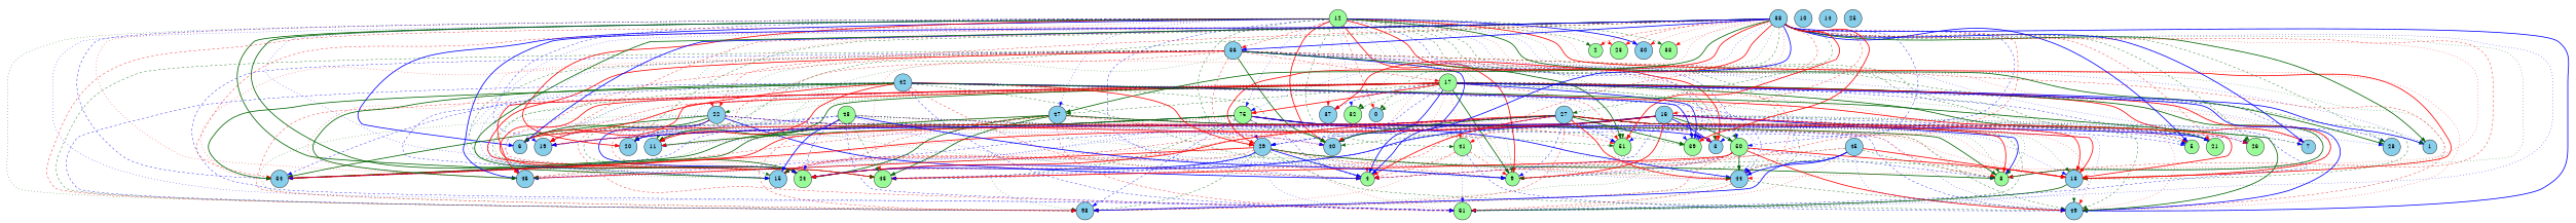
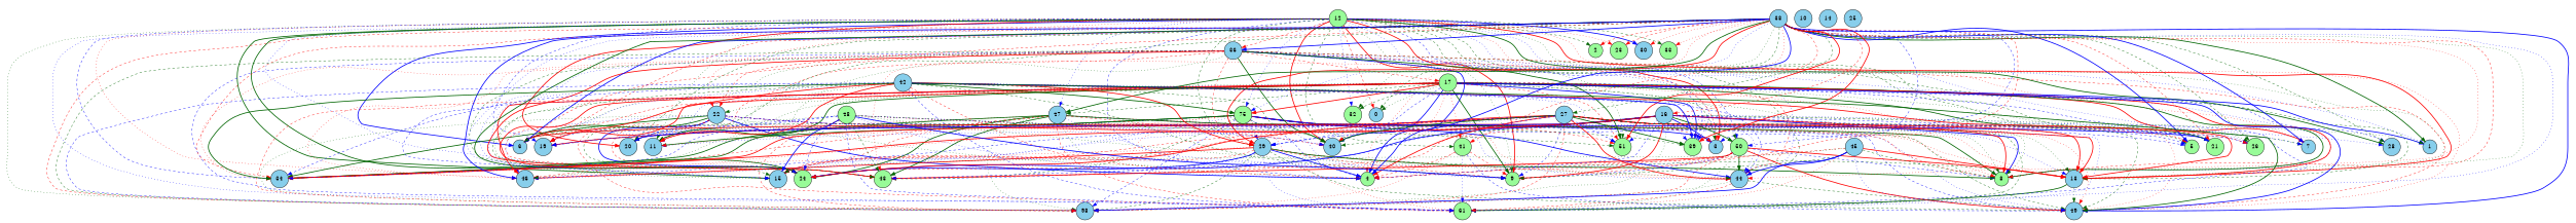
  digraph {
    splines=true
    node [fillcolor=skyblue shape=circle style=filled]
    edge [color=blue style=dashed]
    n1 [label=0]
    n2 [label=1]
    n3 [fillcolor=palegreen label=2]
    n4 [label=3]
    n5 [fillcolor=palegreen label=4]
    n6 [fillcolor=palegreen label=5]
    n7 [label=6]
    n8 [label=7]
    n9 [fillcolor=palegreen label=8]
    n10 [fillcolor=palegreen label=9]
    n11 [label=10]
    n12 [label=11]
    n13 [fillcolor=palegreen label=12]
    n14 [label=13]
    n15 [label=15]
    n16 [label=98]
    n17 [label=19]
    n18 [label=20]
    n19 [fillcolor=palegreen label=21]
    n20 [label=22]
    n21 [fillcolor=palegreen label=23]
    n22 [fillcolor=palegreen label=24]
    n23 [fillcolor=palegreen label=26]
    n24 [label=28]
    n25 [label=29]
    n26 [label=30]
    n27 [fillcolor=palegreen label=61]
    n28 [fillcolor=palegreen label=32]
    n29 [fillcolor=palegreen label=33]
    n30 [label=34]
    n31 [fillcolor=palegreen label=75]
    n32 [label=36]
-   n33 [label=37]
    n34 [fillcolor=palegreen label=39]
    n35 [label=40]
    n36 [fillcolor=palegreen label=41]
    n37 [fillcolor=palegreen label=43]
    n38 [label=44]
    n39 [label=46]
    n40 [label=47]
    n41 [label=49]
    n42 [fillcolor=palegreen label=50]
    n43 [fillcolor=palegreen label=51]
    n44 [fillcolor=palegreen label=17]
    n45 [label=14]
    n46 [label=16]
    n47 [label=25]
    n48 [label=27]
    n49 [label=38]
    n50 [label=42]
    n51 [label=45]
    n52 [fillcolor=palegreen label=48]
    n13 -> n1 [color=red]
    n13 -> n2 [style=dotted]
    n13 -> n3 [color=darkgreen]
    n13 -> n4 [color=red style=bold]
    n13 -> n5
    n13 -> n6 [color=darkgreen]
    n13 -> n7 [style=bold]
    n13 -> n8 [color=red style=dotted]
    n13 -> n9 [color=darkgreen style=dotted]
    n13 -> n10 [color=red style=bold]
    n13 -> n12 [color=darkgreen style=dotted]
    n13 -> n14 [color=red style=bold]
    n13 -> n15 [color=darkgreen style=bold]
    n13 -> n16 [color=darkgreen style=dotted]
    n13 -> n17
    n13 -> n18 [color=red style=bold]
    n13 -> n19 [color=darkgreen]
    n13 -> n20 [color=red style=dotted]
    n13 -> n21 [color=red style=dotted]
    n13 -> n22 [color=darkgreen style=bold]
    n13 -> n23 [style=dotted]
    n13 -> n24 [color=darkgreen style=bold]
    n13 -> n25 [color=darkgreen]
    n13 -> n26 [style=bold]
    n13 -> n27 [style=dotted]
    n13 -> n28 [style=dotted]
    n13 -> n29 [color=darkgreen]
    n13 -> n30
    n13 -> n31 [style=dotted]
    n13 -> n32 [color=red]
-   n13 -> n33 [color=red style=dotted]
    n13 -> n34 [style=dotted]
    n13 -> n35 [color=red style=bold]
    n13 -> n36 [color=darkgreen]
    n13 -> n37 [style=dotted]
    n13 -> n38 [color=darkgreen]
    n13 -> n39 [color=red style=dotted]
    n13 -> n40 [style=dotted]
    n13 -> n41 [color=red style=dotted]
    n13 -> n42
    n13 -> n43 [color=darkgreen style=dotted]
    n14 -> n27 [color=darkgreen style=bold]
    n14 -> n41 [color=darkgreen style=dotted]
    n20 -> n5 [style=bold]
    n20 -> n7 [color=darkgreen style=bold]
    n20 -> n9 [color=red]
    n20 -> n10 [color=darkgreen style=dotted]
    n20 -> n12 [style=dotted]
    n20 -> n14 [color=red style=dotted]
    n20 -> n15 [color=darkgreen]
    n20 -> n16 [color=darkgreen style=dotted]
    n20 -> n17
    n20 -> n18 [style=dotted]
    n20 -> n22 [style=bold]
    n20 -> n27 [color=red]
    n20 -> n30 [color=darkgreen style=bold]
    n20 -> n35 [style=dotted]
    n20 -> n37 [color=red]
    n20 -> n38 [style=dotted]
    n20 -> n39 [style=dotted]
    n20 -> n41
    n25 -> n5 [style=bold]
    n25 -> n9 [color=darkgreen style=bold]
    n25 -> n10 [color=red]
    n25 -> n14 [color=darkgreen]
    n25 -> n15 [color=red]
    n25 -> n16 [color=darkgreen]
    n25 -> n22 [style=bold]
    n25 -> n27 [style=dotted]
    n25 -> n30 [color=red style=dotted]
    n25 -> n37
    n25 -> n38 [color=red style=dotted]
    n25 -> n39 [color=red style=bold]
    n25 -> n41 [color=darkgreen]
    n31 -> n4 [style=bold]
    n31 -> n5
    n31 -> n6
    n31 -> n7 [color=darkgreen]
    n31 -> n9 [color=darkgreen style=dotted]
    n31 -> n10 [style=dotted]
    n31 -> n12 [color=darkgreen style=bold]
    n31 -> n14 [color=darkgreen style=dotted]
    n31 -> n15 [style=dotted]
    n31 -> n16
    n31 -> n17 [style=dotted]
    n31 -> n18 [style=dotted]
    n31 -> n19 [style=bold]
    n31 -> n22 [color=red style=dotted]
    n31 -> n23 [style=dotted]
    n31 -> n25 [style=dotted]
    n31 -> n27 [color=red style=dotted]
    n31 -> n30 [color=darkgreen style=bold]
    n31 -> n34 [color=darkgreen]
    n31 -> n35 [color=darkgreen]
    n31 -> n37 [color=darkgreen]
    n31 -> n38 [style=bold]
    n31 -> n39 [color=red style=dotted]
    n31 -> n41 [color=red style=dotted]
    n31 -> n43 [color=red]
    n32 -> n4 [color=red]
    n32 -> n5 [style=bold]
    n32 -> n7 [color=red]
    n32 -> n9 [style=dotted]
    n32 -> n10 [color=darkgreen style=dotted]
    n32 -> n12 [color=darkgreen style=dotted]
    n32 -> n14 [color=darkgreen]
    n32 -> n15 [color=darkgreen]
    n32 -> n16 [color=darkgreen]
    n32 -> n17 [color=darkgreen style=dotted]
    n32 -> n18 [color=red]
    n32 -> n22 [style=dotted]
    n32 -> n25 [color=red]
    n32 -> n27
    n32 -> n30 [color=red style=dotted]
    n32 -> n34
    n32 -> n35 [color=darkgreen style=bold]
    n32 -> n37 [color=red style=bold]
    n32 -> n38 [style=dotted]
    n32 -> n39 [color=red style=dotted]
    n32 -> n41 [color=red]
    n32 -> n43 [color=darkgreen style=bold]
    n32 -> n44 [color=red]
    n36 -> n5 [color=red]
    n36 -> n10 [color=red]
    n36 -> n16 [color=red style=dotted]
    n36 -> n27 [style=dotted]
    n36 -> n41
    n38 -> n16 [color=darkgreen style=dotted]
    n38 -> n27 [color=red]
    n38 -> n41 [color=darkgreen]
    n40 -> n5 [color=darkgreen style=dotted]
    n40 -> n7 [color=red style=dotted]
    n40 -> n9 [color=darkgreen style=bold]
    n40 -> n10 [style=dotted]
    n40 -> n14 [style=dotted]
    n40 -> n15 [color=red]
    n40 -> n16 [color=darkgreen style=dotted]
    n40 -> n22 [color=darkgreen style=bold]
    n40 -> n27 [color=red]
    n40 -> n30 [color=darkgreen style=bold]
    n40 -> n35 [color=red]
    n40 -> n37 [color=darkgreen style=bold]
    n40 -> n38 [color=red style=dotted]
    n40 -> n39 [color=red]
    n40 -> n41 [color=darkgreen]
    n42 -> n5 [color=red]
    n42 -> n9
    n42 -> n10
    n42 -> n14 [color=red style=bold]
    n42 -> n15 [style=dotted]
    n42 -> n16 [color=red]
    n42 -> n22 [color=red]
    n42 -> n27 [color=darkgreen style=dotted]
    n42 -> n37 [color=red style=bold]
    n42 -> n38 [color=darkgreen style=bold]
    n42 -> n41 [color=red style=bold]
    n44 -> n1 [color=darkgreen style=dotted]
    n44 -> n2 [style=bold]
    n44 -> n4 [color=darkgreen]
    n44 -> n5 [color=red style=dotted]
    n44 -> n6 [color=red style=dotted]
    n44 -> n7 [color=red style=bold]
    n44 -> n8 [color=red style=bold]
    n44 -> n9 [color=darkgreen style=bold]
    n44 -> n10 [color=darkgreen style=bold]
    n44 -> n12 [color=darkgreen style=bold]
    n44 -> n14 [color=red style=bold]
    n44 -> n15 [color=darkgreen style=dotted]
    n44 -> n16 [color=red]
    n44 -> n17 [style=dotted]
    n44 -> n18 [color=darkgreen style=dotted]
    n44 -> n19 [color=darkgreen style=bold]
    n44 -> n20 [color=darkgreen style=dotted]
    n44 -> n22 [color=red style=bold]
    n44 -> n23 [color=darkgreen style=dotted]
    n44 -> n24
    n44 -> n25
    n44 -> n27
    n44 -> n28 [color=darkgreen]
    n44 -> n30
    n44 -> n31 [color=red style=bold]
-   n44 -> n33
    n44 -> n34 [style=bold]
    n44 -> n35 [style=bold]
    n44 -> n36 [color=red style=dotted]
    n44 -> n37 [color=red]
    n44 -> n38 [color=red]
    n44 -> n39 [color=red style=bold]
    n44 -> n40 [color=darkgreen]
    n44 -> n41 [style=bold]
    n44 -> n42 [color=darkgreen style=dotted]
    n44 -> n43 [color=red]
    n46 -> n2 [color=darkgreen style=dotted]
    n46 -> n4 [style=bold]
    n46 -> n5
    n46 -> n6 [color=red]
    n46 -> n7 [color=red style=bold]
    n46 -> n8 [color=darkgreen]
    n46 -> n9 [style=bold]
    n46 -> n10 [color=red style=bold]
    n46 -> n12 [style=dotted]
    n46 -> n14 [color=red style=bold]
    n46 -> n15 [color=red]
    n46 -> n16 [color=darkgreen style=dotted]
    n46 -> n17 [color=red style=bold]
    n46 -> n18 [style=bold]
    n46 -> n19
    n46 -> n22 [style=bold]
    n46 -> n23
    n46 -> n24 [style=dotted]
    n46 -> n25
    n46 -> n27 [style=dotted]
    n46 -> n30 [color=red style=bold]
    n46 -> n34 [style=dotted]
    n46 -> n35 [color=darkgreen]
    n46 -> n37 [color=red]
    n46 -> n38 [style=dotted]
    n46 -> n39 [style=dotted]
    n46 -> n41 [color=red style=dotted]
    n46 -> n42 [color=darkgreen style=bold]
    n46 -> n43 [style=dotted]
    n48 -> n4 [color=red]
    n48 -> n5 [color=red style=bold]
    n48 -> n6
    n48 -> n7 [color=darkgreen style=dotted]
    n48 -> n8 [style=dotted]
    n48 -> n9 [color=red style=bold]
    n48 -> n10
    n48 -> n12 [color=red style=dotted]
    n48 -> n14 [color=red style=bold]
    n48 -> n15 [color=red]
    n48 -> n16 [color=red]
    n48 -> n17
    n48 -> n18
    n48 -> n19
    n48 -> n22 [color=red style=bold]
    n48 -> n23 [color=red]
    n48 -> n25 [style=dotted]
    n48 -> n27 [color=darkgreen]
    n48 -> n30 [color=red style=bold]
    n48 -> n34 [color=darkgreen style=bold]
    n48 -> n35 [color=darkgreen style=bold]
    n48 -> n37
    n48 -> n38 [color=red style=bold]
    n48 -> n39
    n48 -> n41 [color=darkgreen]
    n48 -> n43
    n49 -> n1 [color=darkgreen]
    n49 -> n2 [color=darkgreen style=bold]
    n49 -> n3 [color=red]
    n49 -> n4
    n49 -> n5 [style=bold]
    n49 -> n6 [style=bold]
    n49 -> n7 [style=bold]
    n49 -> n8 [style=bold]
    n49 -> n9 [color=red]
    n49 -> n10 [color=red]
    n49 -> n12 [color=darkgreen]
    n49 -> n14 [color=darkgreen style=dotted]
    n49 -> n15 [style=dotted]
    n49 -> n16 [color=red]
    n49 -> n17 [color=red]
    n49 -> n18 [color=darkgreen]
    n49 -> n19 [color=red]
    n49 -> n20 [color=red]
    n49 -> n21 [color=red]
    n49 -> n22 [color=darkgreen style=bold]
    n49 -> n23 [color=darkgreen]
    n49 -> n24 [color=darkgreen]
    n49 -> n25 [color=red style=bold]
    n49 -> n26 [color=red style=dotted]
    n49 -> n27 [style=dotted]
    n49 -> n28 [color=darkgreen style=dotted]
    n49 -> n29 [color=red style=dotted]
    n49 -> n30 [color=red]
    n49 -> n31 [style=dotted]
    n49 -> n32 [style=bold]
-   n49 -> n33 [color=red style=bold]
    n49 -> n34 [color=red style=bold]
    n49 -> n35 [color=red style=dotted]
    n49 -> n36 [color=red]
    n49 -> n37 [color=red style=dotted]
    n49 -> n38 [color=red style=dotted]
    n49 -> n39 [style=bold]
    n49 -> n40 [color=darkgreen style=bold]
    n49 -> n41 [style=bold]
    n49 -> n42
    n49 -> n43 [color=red style=bold]
    n49 -> n46 [color=red]
    n49 -> n48 [color=darkgreen]
    n50 -> n5 [color=red]
    n50 -> n7 [style=dotted]
    n50 -> n9 [color=darkgreen style=dotted]
    n50 -> n10 [color=darkgreen]
    n50 -> n12 [color=red style=bold]
    n50 -> n14 [color=red style=bold]
    n50 -> n15
    n50 -> n16
    n50 -> n17 [color=red style=bold]
    n50 -> n18 [color=darkgreen style=dotted]
    n50 -> n22 [style=dotted]
    n50 -> n25 [color=red style=bold]
    n50 -> n27
    n50 -> n30 [color=darkgreen style=bold]
    n50 -> n34 [style=bold]
    n50 -> n35 [color=darkgreen]
    n50 -> n37 [color=darkgreen]
    n50 -> n38
-   n50 -> n39 [color=darkgreen style=bold]
+   n50 -> n31 [color=darkgreen style=bold]
    n50 -> n41 [color=darkgreen style=bold]
    n50 -> n43 [style=dotted]
    n51 -> n5 [color=red]
    n51 -> n9 [color=darkgreen]
    n51 -> n10 [color=darkgreen]
    n51 -> n14 [color=red style=bold]
    n51 -> n15 [color=darkgreen style=dotted]
    n51 -> n16 [style=bold]
    n51 -> n27 [color=red style=dotted]
    n51 -> n38 [style=bold]
    n51 -> n41 [style=dotted]
    n52 -> n5 [style=dotted]
    n52 -> n7 [color=darkgreen style=dotted]
    n52 -> n9 [color=red style=dotted]
    n52 -> n10 [style=bold]
    n52 -> n12 [color=red style=dotted]
    n52 -> n14 [color=red style=dotted]
    n52 -> n15 [style=bold]
    n52 -> n16 [color=red]
    n52 -> n17
    n52 -> n18
    n52 -> n22
    n52 -> n27
    n52 -> n30
    n52 -> n35 [style=dotted]
    n52 -> n37 [color=darkgreen]
    n52 -> n38 [color=darkgreen style=dotted]
    n52 -> n39 [color=darkgreen style=dotted]
    n52 -> n41 [style=dotted]
    n52 -> n43 [color=darkgreen]
  }
